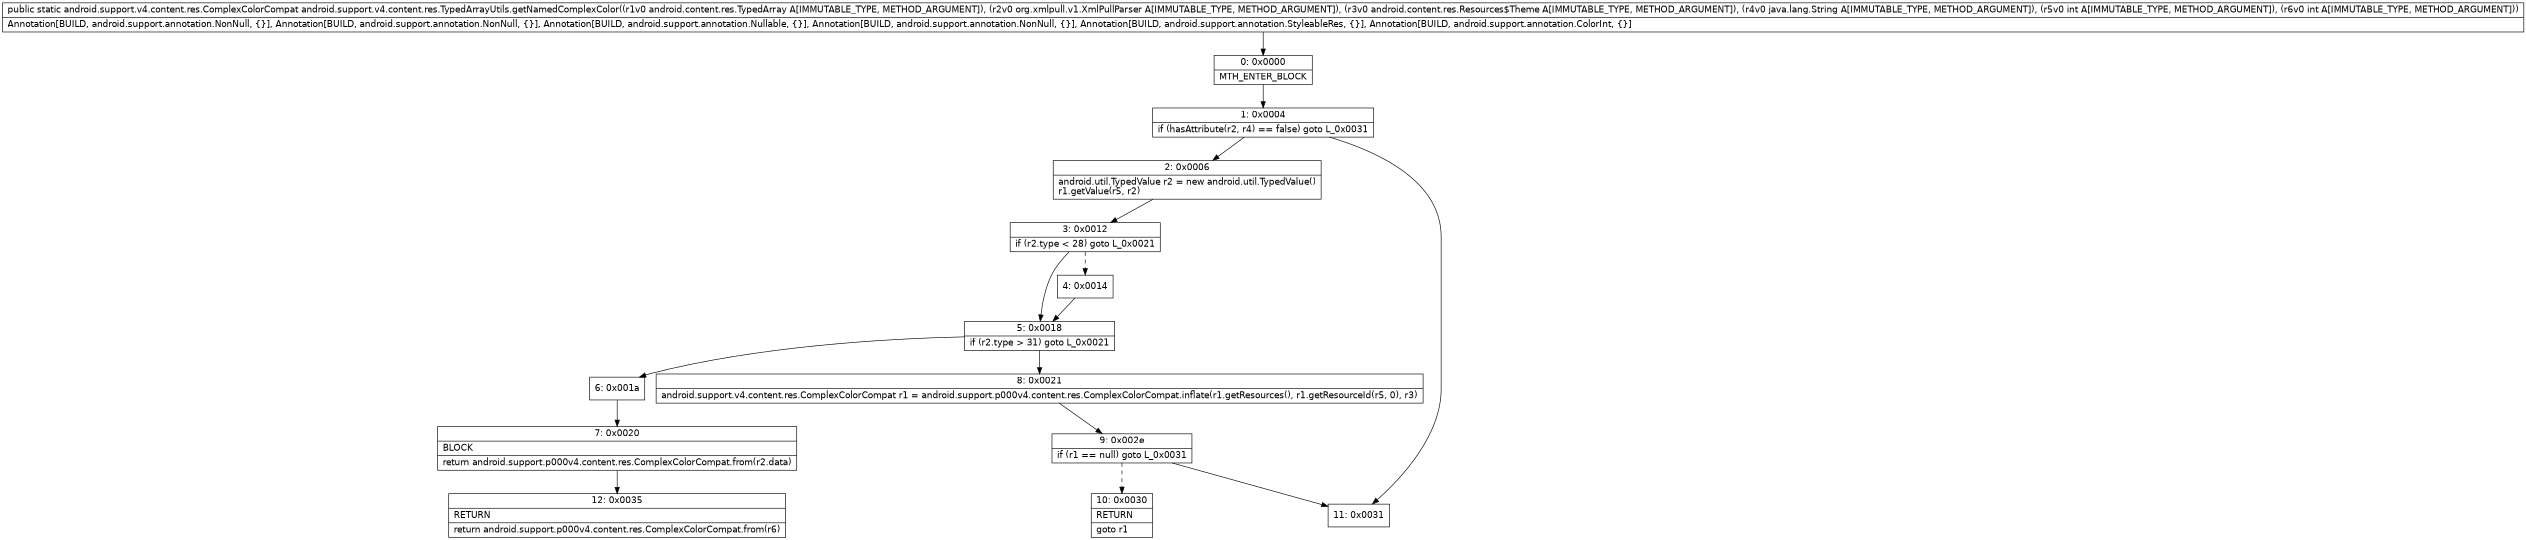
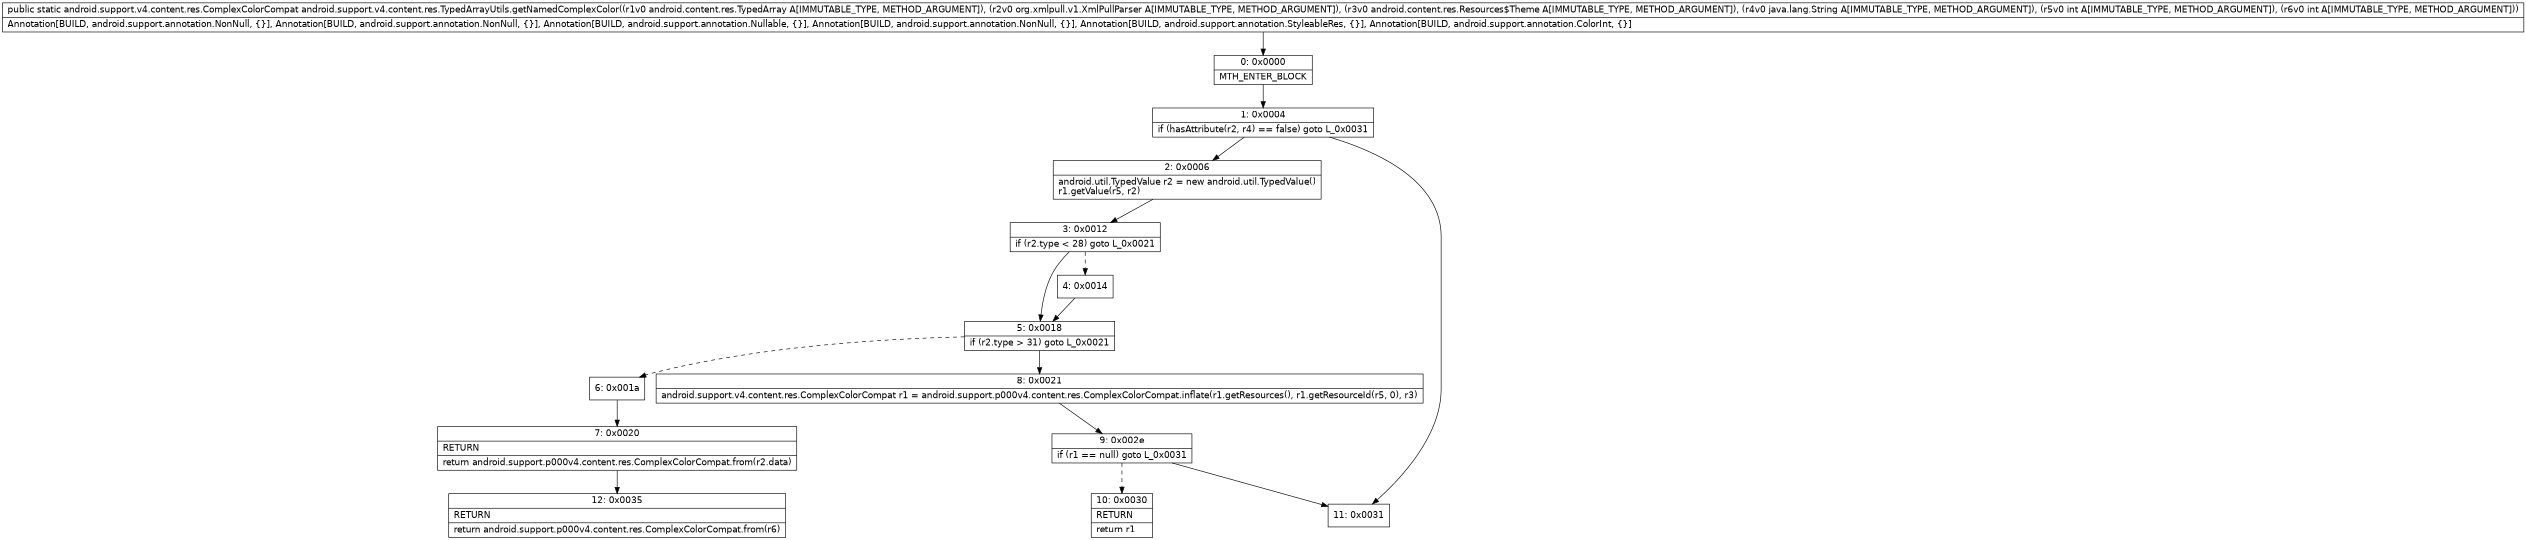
  digraph {
    fontname="DejaVu Sans"
    node [fontname="DejaVu Sans" shape=record]
    edge [fontname="DejaVu Sans"]
    n1 [label="{0\:\ 0x0000|MTH_ENTER_BLOCK\l}"]
    n2 [label="{1\:\ 0x0004|if (hasAttribute(r2, r4) == false) goto L_0x0031\l}"]
    n3 [label="{2\:\ 0x0006|android.util.TypedValue r2 = new android.util.TypedValue()\lr1.getValue(r5, r2)\l}"]
    n4 [label="{11\:\ 0x0031}"]
    n5 [label="{3\:\ 0x0012|if (r2.type \< 28) goto L_0x0021\l}"]
    n6 [label="{4\:\ 0x0014}"]
    n7 [label="{5\:\ 0x0018|if (r2.type \> 31) goto L_0x0021\l}"]
    n8 [label="{8\:\ 0x0021|android.support.v4.content.res.ComplexColorCompat r1 = android.support.p000v4.content.res.ComplexColorCompat.inflate(r1.getResources(), r1.getResourceId(r5, 0), r3)\l}"]
    n9 [label="{9\:\ 0x002e|if (r1 == null) goto L_0x0031\l}"]
    n10 [label="{6\:\ 0x001a}"]
-   n11 [label="{7\:\ 0x0020|BLOCK\l|return android.support.p000v4.content.res.ComplexColorCompat.from(r2.data)\l}"]
+   n11 [label="{7\:\ 0x0020|RETURN\l|return android.support.p000v4.content.res.ComplexColorCompat.from(r2.data)\l}"]
    n12 [label="{12\:\ 0x0035|RETURN\l|return android.support.p000v4.content.res.ComplexColorCompat.from(r6)\l}"]
-   n13 [label="{10\:\ 0x0030|RETURN\l|goto r1\l}"]
+   n13 [label="{10\:\ 0x0030|RETURN\l|return r1\l}"]
    n14 [label="{public static android.support.v4.content.res.ComplexColorCompat android.support.v4.content.res.TypedArrayUtils.getNamedComplexColor((r1v0 android.content.res.TypedArray A[IMMUTABLE_TYPE, METHOD_ARGUMENT]), (r2v0 org.xmlpull.v1.XmlPullParser A[IMMUTABLE_TYPE, METHOD_ARGUMENT]), (r3v0 android.content.res.Resources$Theme A[IMMUTABLE_TYPE, METHOD_ARGUMENT]), (r4v0 java.lang.String A[IMMUTABLE_TYPE, METHOD_ARGUMENT]), (r5v0 int A[IMMUTABLE_TYPE, METHOD_ARGUMENT]), (r6v0 int A[IMMUTABLE_TYPE, METHOD_ARGUMENT]))  | Annotation[BUILD, android.support.annotation.NonNull, \{\}], Annotation[BUILD, android.support.annotation.NonNull, \{\}], Annotation[BUILD, android.support.annotation.Nullable, \{\}], Annotation[BUILD, android.support.annotation.NonNull, \{\}], Annotation[BUILD, android.support.annotation.StyleableRes, \{\}], Annotation[BUILD, android.support.annotation.ColorInt, \{\}]\l}"]
    n1 -> n2
    n2 -> n3 [style=solid]
    n2 -> n4
    n3 -> n5
    n5 -> n6 [style=dashed]
    n5 -> n7
    n6 -> n7
    n7 -> n8
-   n7 -> n10 [style=solid]
+   n7 -> n10 [style=dashed]
    n8 -> n9
    n9 -> n4
    n9 -> n13 [style=dashed]
    n10 -> n11
    n11 -> n12
    n14 -> n1
  }
